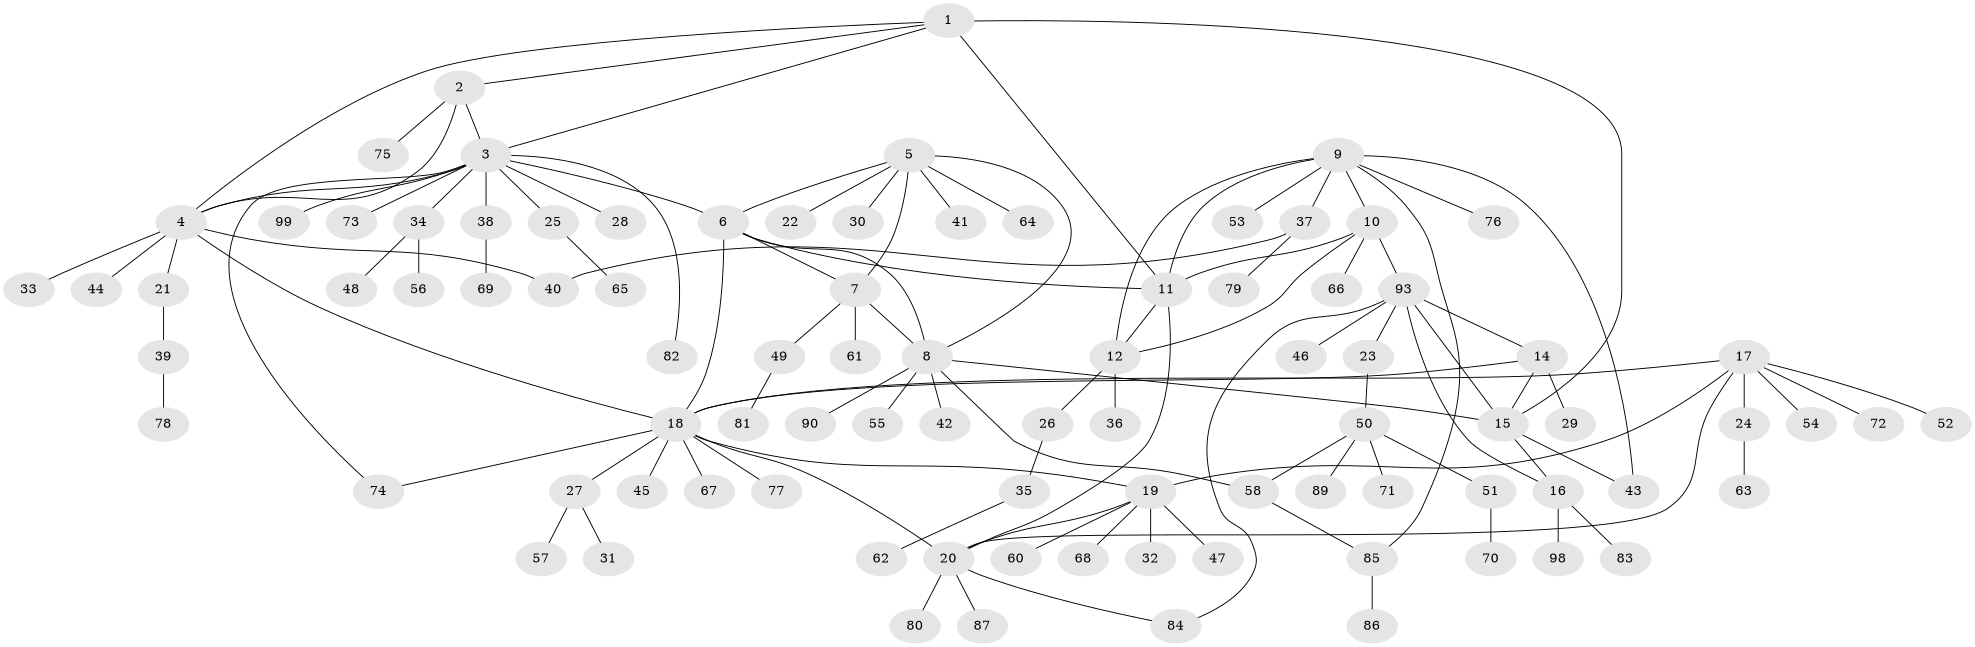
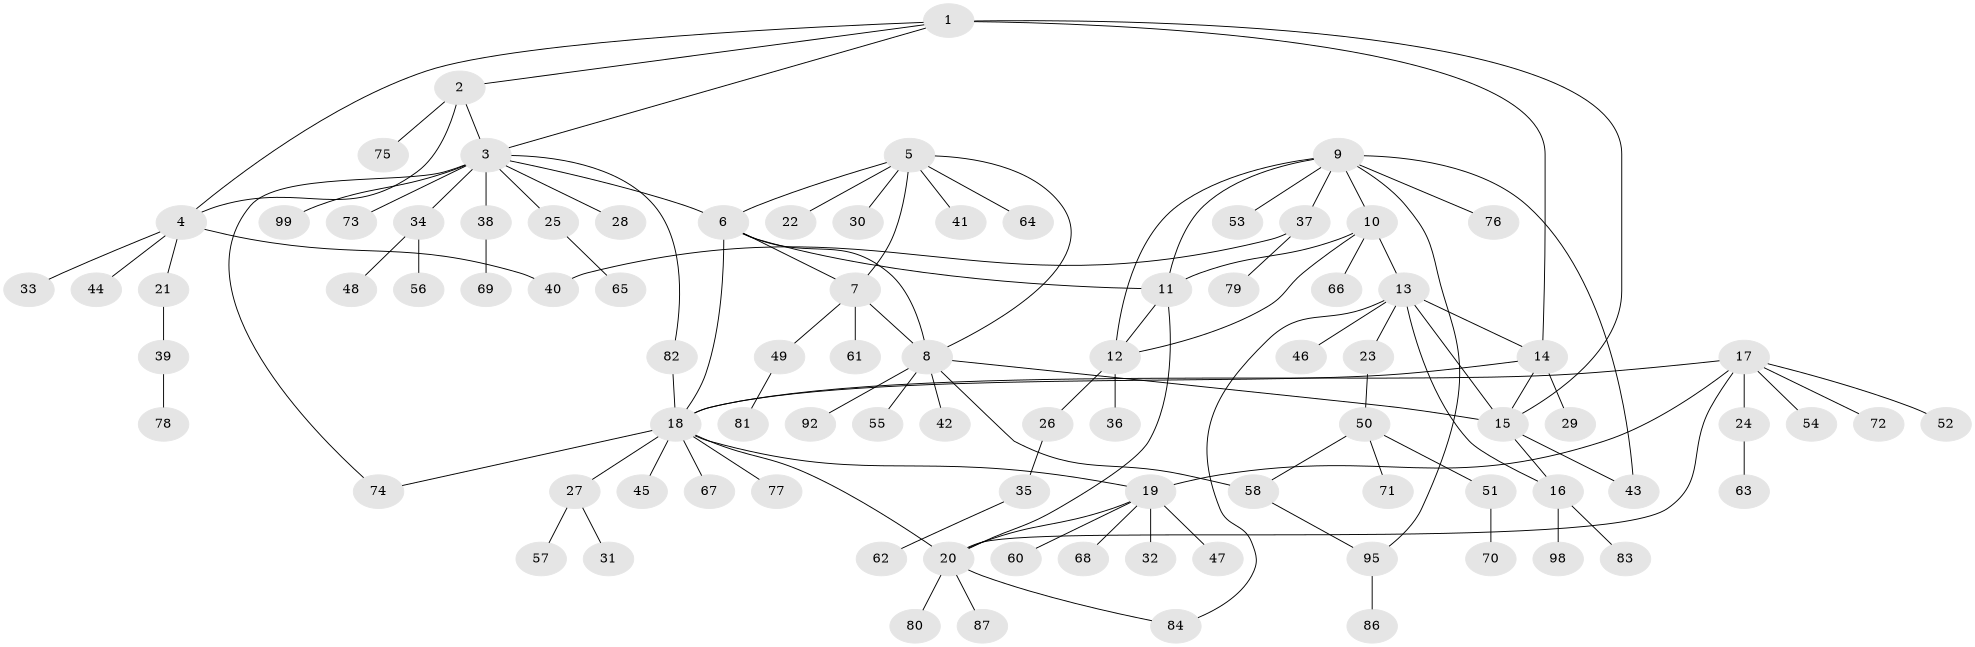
  graph {
    node [color=gray90 style=filled]
    1
    2
    3
    4
    11
    15
    75
    6
    25
    28
    34
    38
    n13 [label=99]
    73
    74
    82
    18
    21
    33
    40
    44
    12
    20
    43
    16
    7
    8
    65
    48
    56
    69
    19
    27
    45
    67
    77
    39
    5
    22
    30
    41
    64
    49
    61
    42
    55
    58
-   90
+   90 [label=92]
    81
-   85
+   85 [label=95]
    9
    10
    37
    53
    76
-   13 [label=93]
+   13
    66
    26
    36
    79
    86
    14
    23
    46
    84
    80
    87
    35
    29
    83
    n71 [label=98]
    50
    17
    24
    52
    54
    72
    32
    47
    60
    68
    63
    31
    57
    78
    51
    71
-   89
    62
    70
    1 -- 2
    1 -- 3
    1 -- 4
-   1 -- 11
+   1 -- 14
    1 -- 15
    2 -- 3
    2 -- 4
    2 -- 75
-   3 -- 4
    3 -- 6
    3 -- 25
    3 -- 28
    3 -- 34
    3 -- 38
    3 -- n13
    3 -- 73
    3 -- 74
    3 -- 82
-   4 -- 18
+   82 -- 18
    4 -- 21
    4 -- 33
    4 -- 40
    4 -- 44
    11 -- 12
    11 -- 20
    15 -- 43
    15 -- 16
    6 -- 11
    6 -- 18
    6 -- 7
    6 -- 8
    25 -- 65
    34 -- 48
    34 -- 56
    38 -- 69
    18 -- 74
    18 -- 20
    18 -- 19
    18 -- 27
    18 -- 45
    18 -- 67
    18 -- 77
    21 -- 39
    12 -- 26
    12 -- 36
    20 -- 84
    20 -- 80
    20 -- 87
    16 -- 83
    16 -- n71
    7 -- 8
    7 -- 49
    7 -- 61
    8 -- 15
    8 -- 42
    8 -- 55
    8 -- 58
    8 -- 90
    19 -- 20
    19 -- 32
    19 -- 47
    19 -- 60
    19 -- 68
    27 -- 31
    27 -- 57
    39 -- 78
    5 -- 6
    5 -- 7
    5 -- 8
    5 -- 22
    5 -- 30
    5 -- 41
    5 -- 64
    49 -- 81
    58 -- 85
    85 -- 86
    9 -- 11
    9 -- 12
    9 -- 43
    9 -- 85
    9 -- 10
    9 -- 37
    9 -- 53
    9 -- 76
    10 -- 11
    10 -- 12
    10 -- 13
    10 -- 66
    37 -- 40
    37 -- 79
    13 -- 15
    13 -- 16
    13 -- 14
    13 -- 23
    13 -- 46
    13 -- 84
    26 -- 35
    14 -- 15
    14 -- 18
    14 -- 29
    23 -- 50
    35 -- 62
    50 -- 58
    50 -- 51
    50 -- 71
-   50 -- 89
    17 -- 18
    17 -- 20
    17 -- 19
    17 -- 24
    17 -- 52
    17 -- 54
    17 -- 72
    24 -- 63
    51 -- 70
  }
